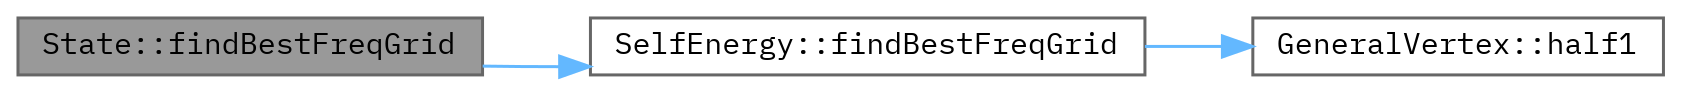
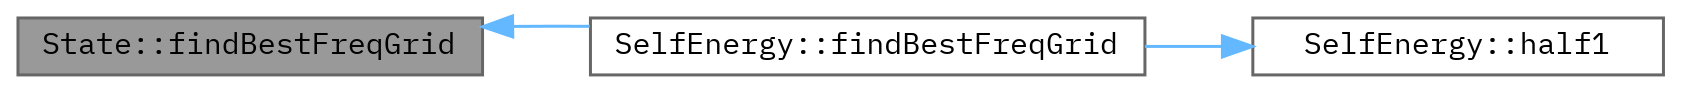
  digraph {
    fontname="IBM Plex Mono"
    rankdir=LR
    node [color=grey40 fillcolor=white fontname="IBM Plex Mono" fontsize=10 shape=box style=filled]
    edge [color=steelblue1 fontname="IBM Plex Mono" fontsize=10 labelfontname=Helvetica labelfontsize=10 style=solid]
    n1 [color=gray40 fillcolor=grey60 fontcolor=black height=0.2 label="State::findBestFreqGrid" width=0.4]
    n2 [height=0.2 label="SelfEnergy::findBestFreqGrid" width=0.4]
-   n3 [height=0.2 label="GeneralVertex::half1" width=0.4]
-   n1 -> n2
+   n3 [height=0.2 label="SelfEnergy::half1" width=0.4]
+   n2 -> n1
    n2 -> n3
  }
